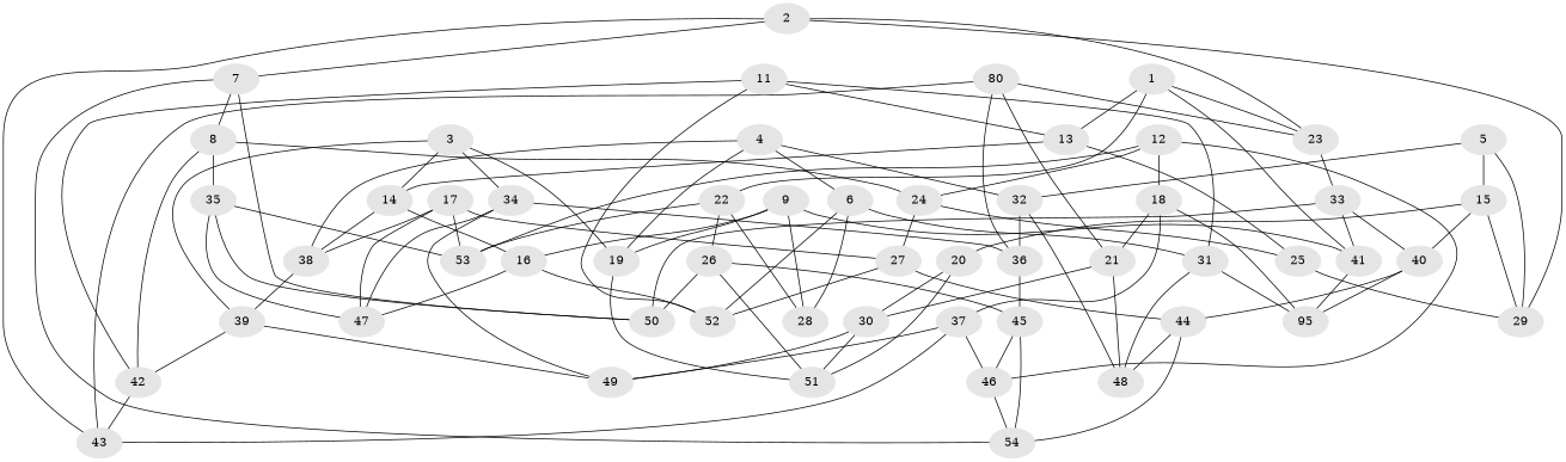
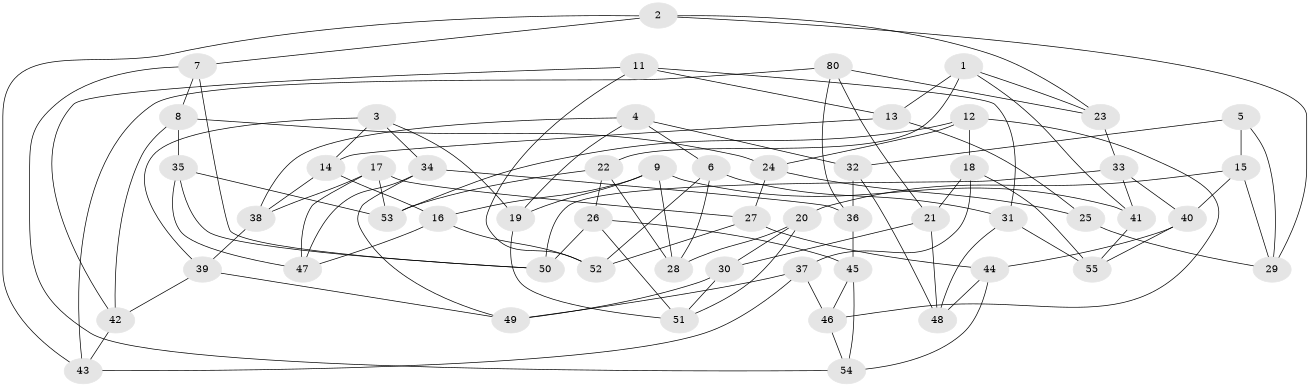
  graph {
    node [color=gray90 style=filled]
    1
    13
    22
    23
    41
    14
    25
    28
    53
    26
    33
-   55 [label=95]
+   55
    2
    7
    29
    43
    8
    50
    54
    3
    19
    34
    39
    38
    16
    51
    36
    47
    49
    42
    4
    6
    32
    31
    52
    48
    5
    15
    20
    40
    24
    35
    27
    9
    n45 [label=80]
    21
    30
    45
    11
    12
    18
    46
    37
    44
    17
    1 -- 13
    1 -- 22
    1 -- 23
    1 -- 41
    13 -- 14
    13 -- 25
    22 -- 28
    22 -- 53
    22 -- 26
    23 -- 33
    41 -- 55
    14 -- 38
    14 -- 16
    25 -- 29
    26 -- 50
    26 -- 51
    26 -- 45
    33 -- 41
    33 -- 50
    33 -- 40
    2 -- 23
    2 -- 7
    2 -- 29
    2 -- 43
    7 -- 8
    7 -- 50
    7 -- 54
    8 -- 42
    8 -- 24
    8 -- 35
    3 -- 14
    3 -- 19
    3 -- 34
    3 -- 39
    19 -- 51
    34 -- 36
    34 -- 47
    34 -- 49
    39 -- 49
    39 -- 42
    38 -- 39
    16 -- 47
    16 -- 52
    36 -- 45
    42 -- 43
    4 -- 19
    4 -- 38
    4 -- 6
    4 -- 32
    6 -- 28
    6 -- 31
    6 -- 52
    32 -- 36
    32 -- 48
    31 -- 55
    31 -- 48
    5 -- 29
    5 -- 32
    5 -- 15
    15 -- 29
    15 -- 20
    15 -- 40
+   20 -- 28
    20 -- 51
    20 -- 30
    40 -- 55
    40 -- 44
    24 -- 25
    24 -- 27
    35 -- 53
    35 -- 50
    35 -- 47
    27 -- 52
    27 -- 44
    9 -- 41
    9 -- 28
    9 -- 19
    9 -- 16
    n45 -- 23
    n45 -- 43
    n45 -- 36
    n45 -- 21
    21 -- 48
    21 -- 30
    30 -- 51
    30 -- 49
    45 -- 54
    45 -- 46
    11 -- 13
    11 -- 42
    11 -- 31
    11 -- 52
    12 -- 53
    12 -- 24
    12 -- 18
    12 -- 46
    18 -- 55
    18 -- 21
    18 -- 37
    46 -- 54
    37 -- 43
    37 -- 49
    37 -- 46
    44 -- 54
    44 -- 48
    17 -- 53
    17 -- 38
    17 -- 47
    17 -- 27
  }
